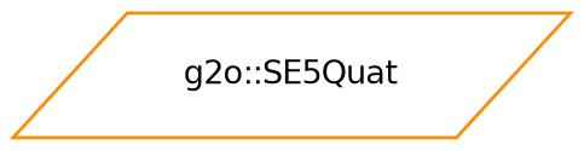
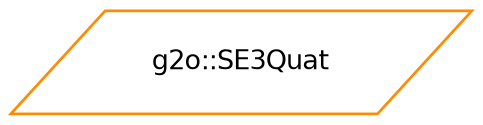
  digraph {
    rankdir=LR
-   n1 [color=darkorange fillcolor=white fontname=Helvetica fontsize=10 height=0.2 label="g2o::SE5Quat" shape=parallelogram style=filled width=0.4]
+   n1 [color=darkorange fillcolor=white fontname=Helvetica fontsize=10 height=0.2 label="g2o::SE3Quat" shape=parallelogram style=filled width=0.4]
  }
